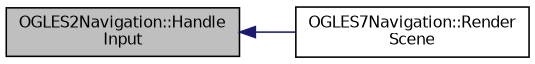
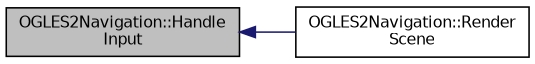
  digraph {
    rankdir=LR
    node [color=black fontname=Helvetica fontsize=10 shape=record style=filled]
    n1 [fillcolor=grey75 fontcolor=black height=0.2 label="OGLES2Navigation::Handle\lInput" width=0.4]
-   n2 [fillcolor=white height=0.2 label="OGLES7Navigation::Render\lScene" width=0.4]
+   n2 [fillcolor=white height=0.2 label="OGLES2Navigation::Render\lScene" width=0.4]
    n1 -> n2 [color=midnightblue dir=back fontname=Helvetica fontsize=10 labelfontname=Helvetica labelfontsize=10 style=solid]
  }
